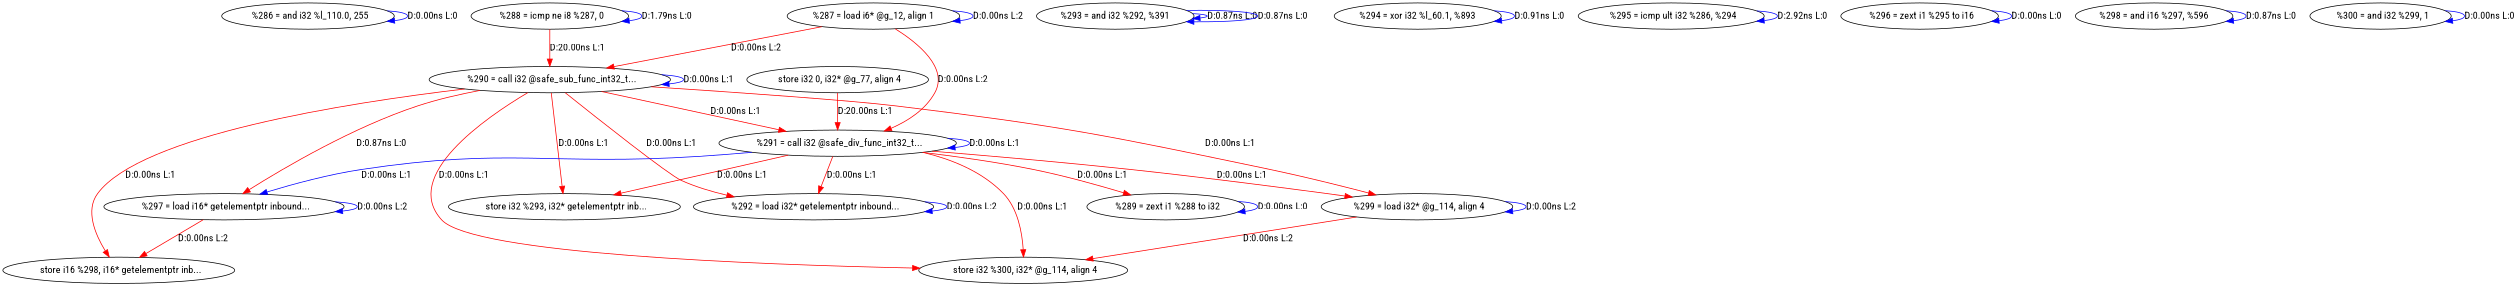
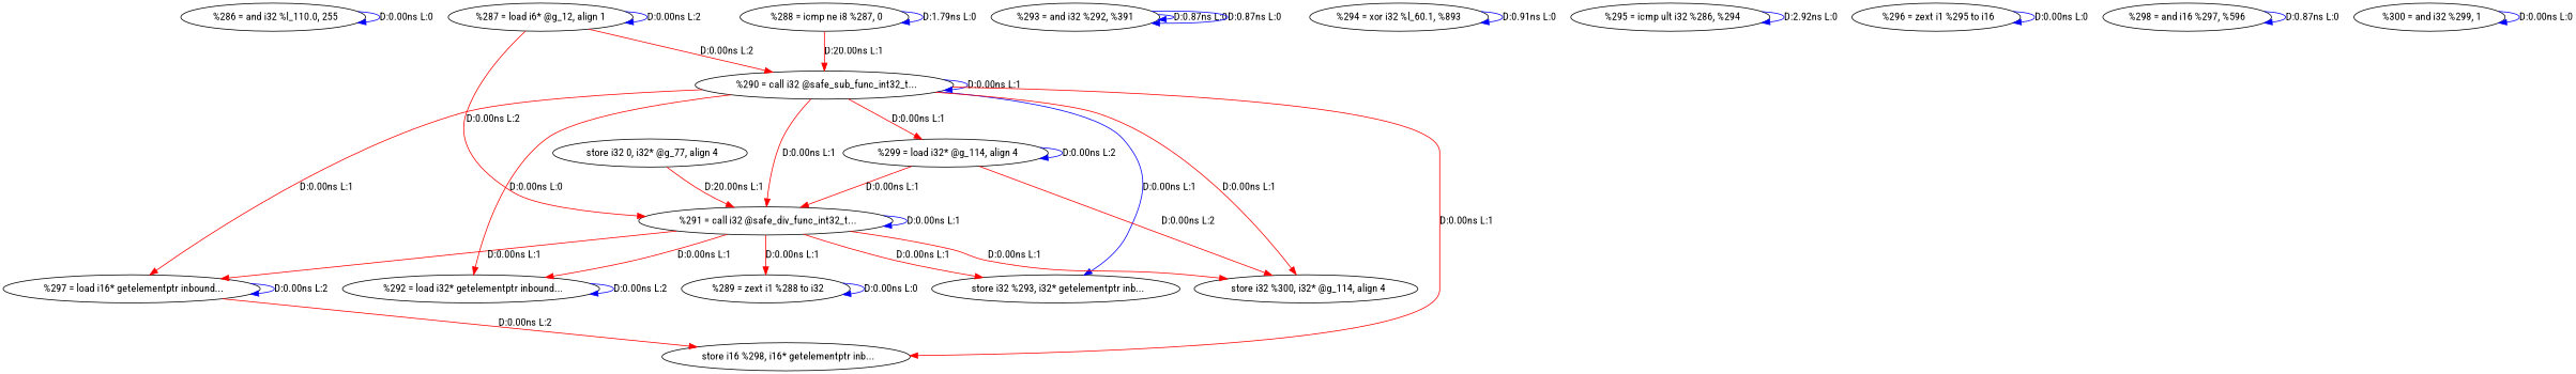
  digraph {
    fontname="Roboto Condensed"
    node [fontname="Roboto Condensed"]
    edge [color=red fontname="Roboto Condensed"]
    n1 [label="  %286 = and i32 %l_110.0, 255"]
    n2 [label="  %290 = call i32 @safe_sub_func_int32_t..."]
    n3 [label="  %291 = call i32 @safe_div_func_int32_t..."]
    n4 [label="  %292 = load i32* getelementptr inbound..."]
    n5 [label="  store i32 %293, i32* getelementptr inb..."]
    n6 [label="  %297 = load i16* getelementptr inbound..."]
    n7 [label="  store i16 %298, i16* getelementptr inb..."]
    n8 [label="  %299 = load i32* @g_114, align 4"]
    n9 [label="  store i32 %300, i32* @g_114, align 4"]
    n10 [label="  %289 = zext i1 %288 to i32"]
    n11 [label="  store i32 0, i32* @g_77, align 4"]
    n12 [label="%287 = load i6* @g_12, align 1"]
    n13 [label="  %288 = icmp ne i8 %287, 0"]
    n14 [label="%293 = and i32 %292, %391"]
    n15 [label="%294 = xor i32 %l_60.1, %893"]
    n16 [label="  %295 = icmp ult i32 %286, %294"]
    n17 [label="  %296 = zext i1 %295 to i16"]
    n18 [label="%298 = and i16 %297, %596"]
    n19 [label="  %300 = and i32 %299, 1"]
    n1 -> n1 [color=blue label="D:0.00ns L:0"]
    n2 -> n2 [color=blue label="D:0.00ns L:1"]
    n2 -> n3 [label="D:0.00ns L:1"]
-   n2 -> n4 [label="D:0.00ns L:1"]
-   n2 -> n5 [label="D:0.00ns L:1"]
-   n2 -> n6 [label="D:0.87ns L:0"]
+   n2 -> n4 [label="D:0.00ns L:0"]
+   n2 -> n5 [color=blue label="D:0.00ns L:1"]
+   n2 -> n6 [label="D:0.00ns L:1"]
    n2 -> n7 [label="D:0.00ns L:1"]
    n2 -> n8 [label="D:0.00ns L:1"]
    n2 -> n9 [label="D:0.00ns L:1"]
    n3 -> n3 [color=blue label="D:0.00ns L:1"]
    n3 -> n4 [label="D:0.00ns L:1"]
    n3 -> n5 [label="D:0.00ns L:1"]
-   n3 -> n6 [color=blue label="D:0.00ns L:1"]
-   n3 -> n8 [label="D:0.00ns L:1"]
+   n3 -> n6 [label="D:0.00ns L:1"]
+   n8 -> n3 [label="D:0.00ns L:1"]
    n3 -> n9 [label="D:0.00ns L:1"]
    n3 -> n10 [label="D:0.00ns L:1"]
    n4 -> n4 [color=blue label="D:0.00ns L:2"]
    n6 -> n6 [color=blue label="D:0.00ns L:2"]
    n6 -> n7 [label="D:0.00ns L:2"]
    n8 -> n8 [color=blue label="D:0.00ns L:2"]
    n8 -> n9 [label="D:0.00ns L:2"]
    n10 -> n10 [color=blue label="D:0.00ns L:0"]
    n11 -> n3 [label="D:20.00ns L:1"]
    n12 -> n2 [label="D:0.00ns L:2"]
    n12 -> n3 [label="D:0.00ns L:2"]
    n12 -> n12 [color=blue label="D:0.00ns L:2"]
    n13 -> n2 [label="D:20.00ns L:1"]
    n13 -> n13 [color=blue label="D:1.79ns L:0"]
    n14 -> n14 [color=blue label="D:0.87ns L:0"]
    n14 -> n14 [color=blue label="D:0.87ns L:0"]
    n15 -> n15 [color=blue label="D:0.91ns L:0"]
    n16 -> n16 [color=blue label="D:2.92ns L:0"]
    n17 -> n17 [color=blue label="D:0.00ns L:0"]
    n18 -> n18 [color=blue label="D:0.87ns L:0"]
    n19 -> n19 [color=blue label="D:0.00ns L:0"]
  }
